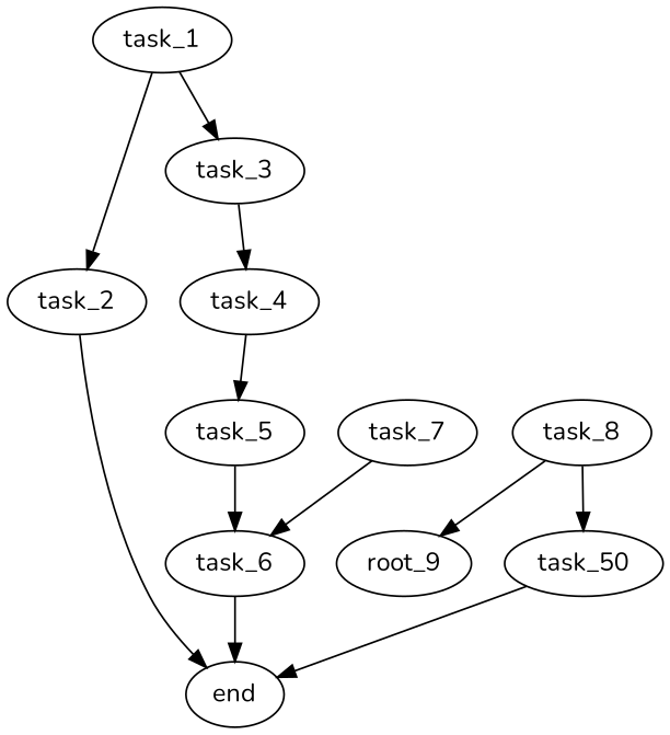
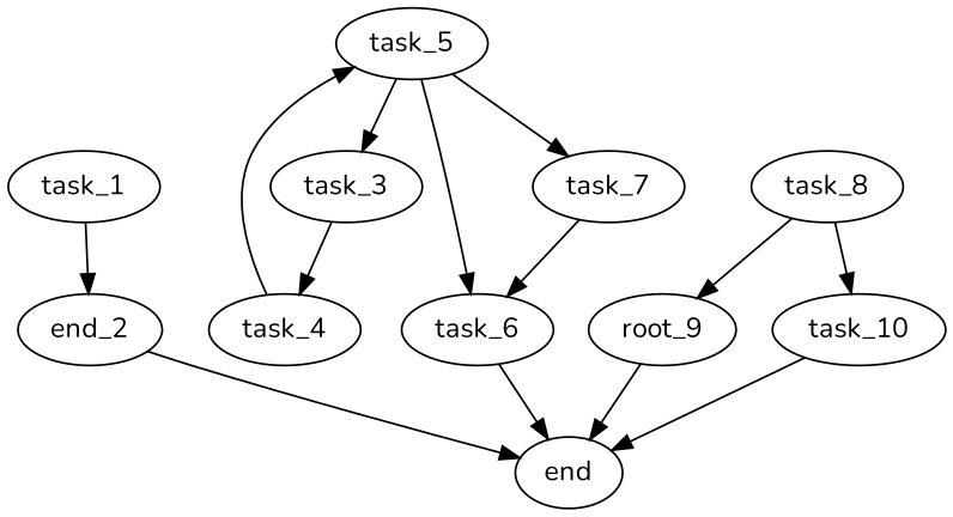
  digraph {
    fontname=Nunito
    node [fontname=Nunito]
    edge [fontname=Nunito]
    task_1
-   task_2
+   task_2 [label=end_2]
    task_3
    end
    task_4
    task_5
    task_6
    task_7
    n9 [label=root_9]
    task_8
-   task_10 [label=task_50]
+   task_10
    task_1 -> task_2
-   task_1 -> task_3
+   task_5 -> task_3
    task_2 -> end
    task_3 -> task_4
    task_4 -> task_5
    task_5 -> task_6
+   task_5 -> task_7
    task_6 -> end
    task_7 -> task_6
+   n9 -> end
    task_8 -> n9
    task_8 -> task_10
    task_10 -> end
  }
